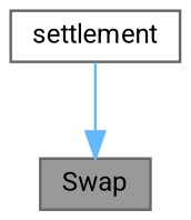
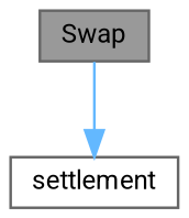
  digraph {
    rankdir=TB
    fontname=Roboto
    node [fontname=Roboto fontsize=10 shape=box style=filled]
    n1 [color=gray40 fillcolor=grey60 fontcolor=black height=0.2 label=Swap width=0.4]
    n2 [color=grey40 fillcolor=white height=0.2 label=settlement width=0.4]
-   n2 -> n1 [color=steelblue1 fontname=Roboto fontsize=10 labelfontname=Helvetica labelfontsize=10 style=solid]
+   n1 -> n2 [color=steelblue1 fontname=Roboto fontsize=10 labelfontname=Helvetica labelfontsize=10 style=solid]
  }
